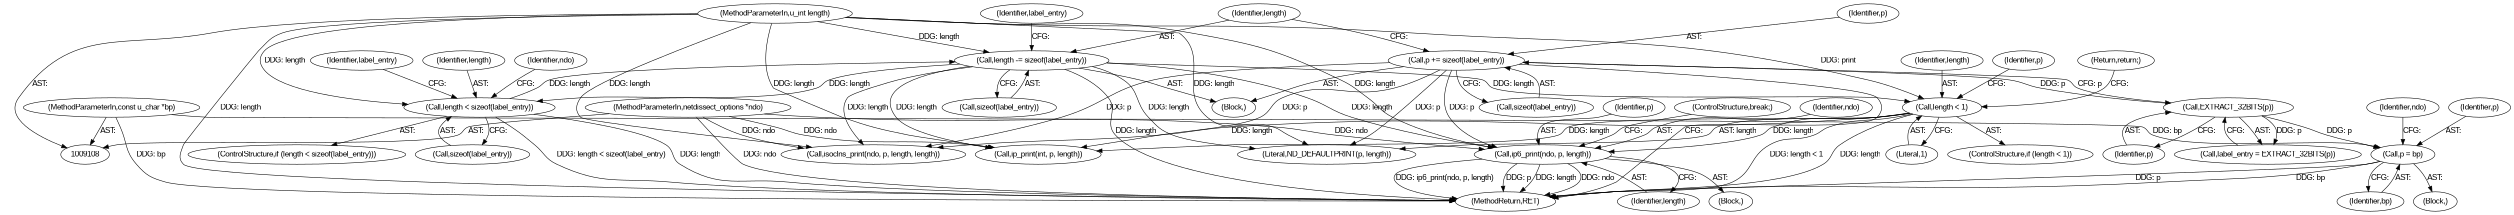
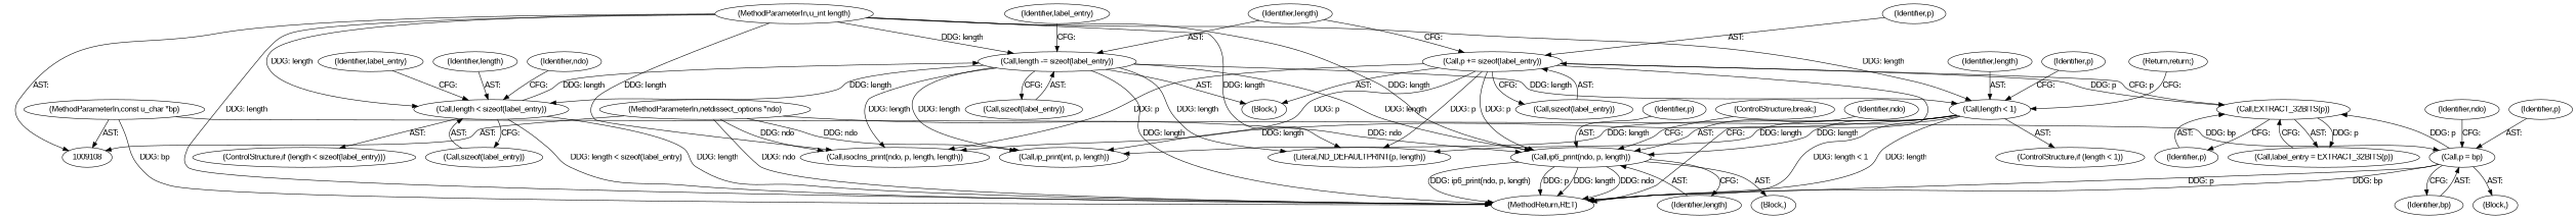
  digraph {
    fontname="Liberation Sans"
    node [fontname="Liberation Sans"]
    edge [fontname="Liberation Sans"]
    n1 [label="(Call,ip6_print(ndo, p, length))"]
    n2 [label="(Identifier,length)"]
    n3 [label="(MethodReturn,RET)"]
    n4 [label="(Block,)"]
    n5 [label="(MethodParameterIn,netdissect_options *ndo)"]
    n6 [label="(Call,isoclns_print(ndo, p, length, length))"]
    n7 [label="(Call,ip_print(int, p, length))"]
    n8 [label=1009108]
    n9 [label="(Call,p += sizeof(label_entry))"]
    n10 [label="(Call,EXTRACT_32BITS(p))"]
    n11 [label="(Call,sizeof(label_entry))"]
    n12 [label="(Block,)"]
    n13 [label="(Literal,ND_DEFAULTPRINT(p, length))"]
    n14 [label="(Call,label_entry = EXTRACT_32BITS(p))"]
    n15 [label="(Identifier,p)"]
    n16 [label="(Call,p = bp)"]
    n17 [label="(Block,)"]
    n18 [label="(Identifier,bp)"]
    n19 [label="(MethodParameterIn,const u_char *bp)"]
    n20 [label="(Call,length -= sizeof(label_entry))"]
    n21 [label="(Call,length < sizeof(label_entry))"]
    n22 [label="(Call,length < 1)"]
    n23 [label="(Call,sizeof(label_entry))"]
    n24 [label="(ControlStructure,if (length < sizeof(label_entry)))"]
    n25 [label="(Call,sizeof(label_entry))"]
-   n26 [label="(Literal,1)"]
    n27 [label="(ControlStructure,if (length < 1))"]
    n28 [label="(MethodParameterIn,u_int length)"]
    n29 [label="(Identifier,ndo)"]
    n30 [label="(Identifier,label_entry)"]
    n31 [label="(Identifier,p)"]
    n32 [label="(Identifier,length)"]
    n33 [label="(Identifier,length)"]
    n34 [label="(Identifier,p)"]
    n35 [label="(ControlStructure,break;)"]
    n36 [label="(Identifier,p)"]
    n37 [label="(Identifier,p)"]
    n38 [label="(Identifier,ndo)"]
    n39 [label="(Return,return;)"]
    n40 [label="(Identifier,label_entry)"]
    n41 [label="(Identifier,length)"]
    n42 [label="(Identifier,ndo)"]
    n1 -> n2 [label="CFG: "]
    n1 -> n3 [label="DDG: ip6_print(ndo, p, length)"]
    n1 -> n3 [label="DDG: p"]
    n1 -> n3 [label="DDG: length"]
    n1 -> n3 [label="DDG: ndo"]
    n1 -> n4 [label="AST: "]
    n2 -> n1 [label="AST: "]
    n5 -> n1 [label="DDG: ndo"]
    n5 -> n3 [label="DDG: ndo"]
    n5 -> n6 [label="DDG: ndo"]
    n5 -> n7 [label="DDG: ndo"]
    n5 -> n8 [label="AST: "]
    n9 -> n1 [label="DDG: p"]
    n9 -> n3 [label="CFG: "]
    n9 -> n6 [label="DDG: p"]
    n9 -> n7 [label="DDG: p"]
    n9 -> n10 [label="CFG: p"]
    n9 -> n11 [label="CFG: "]
    n9 -> n12 [label="AST: "]
    n9 -> n13 [label="DDG: p"]
    n10 -> n9 [label="DDG: p"]
    n10 -> n14 [label="AST: "]
    n10 -> n14 [label="DDG: p"]
    n10 -> n15 [label="CFG: "]
    n11 -> n9 [label="AST: "]
    n14 -> n10 [label="CFG: "]
    n15 -> n10 [label="AST: "]
    n16 -> n3 [label="DDG: p"]
    n16 -> n3 [label="DDG: bp"]
-   n10 -> n16 [label="DDG: p"]
+   n16 -> n10 [label="DDG: p"]
    n16 -> n17 [label="AST: "]
    n16 -> n18 [label="CFG: "]
    n18 -> n16 [label="AST: "]
    n19 -> n3 [label="DDG: bp"]
    n19 -> n8 [label="AST: "]
    n19 -> n16 [label="DDG: bp"]
    n20 -> n1 [label="DDG: length"]
    n20 -> n3 [label="DDG: length"]
    n20 -> n6 [label="DDG: length"]
    n20 -> n7 [label="DDG: length"]
    n20 -> n12 [label="AST: "]
    n20 -> n13 [label="DDG: length"]
    n20 -> n21 [label="DDG: length"]
    n20 -> n22 [label="DDG: length"]
    n20 -> n23 [label="CFG: "]
    n21 -> n3 [label="DDG: length < sizeof(label_entry)"]
    n21 -> n3 [label="DDG: length"]
    n21 -> n20 [label="DDG: length"]
    n21 -> n24 [label="AST: "]
    n21 -> n25 [label="CFG: "]
    n22 -> n1 [label="DDG: length"]
    n22 -> n3 [label="DDG: length < 1"]
    n22 -> n3 [label="DDG: length"]
    n22 -> n6 [label="DDG: length"]
    n22 -> n7 [label="DDG: length"]
-   n22 -> n13 [label="AST: length"]
-   n22 -> n26 [label="CFG: "]
+   n22 -> n13 [label="DDG: length"]
    n22 -> n27 [label="AST: "]
    n23 -> n20 [label="AST: "]
    n25 -> n21 [label="AST: "]
-   n26 -> n22 [label="AST: "]
    n28 -> n1 [label="DDG: length"]
    n28 -> n3 [label="DDG: length"]
    n28 -> n6 [label="DDG: length"]
-   n28 -> n7 [label="DDG: length"]
    n28 -> n8 [label="AST: "]
    n28 -> n13 [label="DDG: length"]
    n28 -> n20 [label="DDG: length"]
    n28 -> n21 [label="DDG: length"]
-   n28 -> n22 [label="DDG: print"]
+   n28 -> n22 [label="DDG: length"]
    n29 -> n16 [label="CFG: "]
    n30 -> n20 [label="CFG: "]
    n31 -> n1 [label="AST: "]
    n32 -> n9 [label="CFG: "]
    n32 -> n20 [label="AST: "]
    n33 -> n22 [label="AST: "]
    n34 -> n9 [label="AST: "]
    n35 -> n1 [label="CFG: "]
    n36 -> n22 [label="CFG: "]
    n37 -> n16 [label="AST: "]
    n38 -> n1 [label="AST: "]
    n39 -> n22 [label="CFG: "]
    n40 -> n21 [label="CFG: "]
    n41 -> n21 [label="AST: "]
    n42 -> n21 [label="CFG: "]
  }
